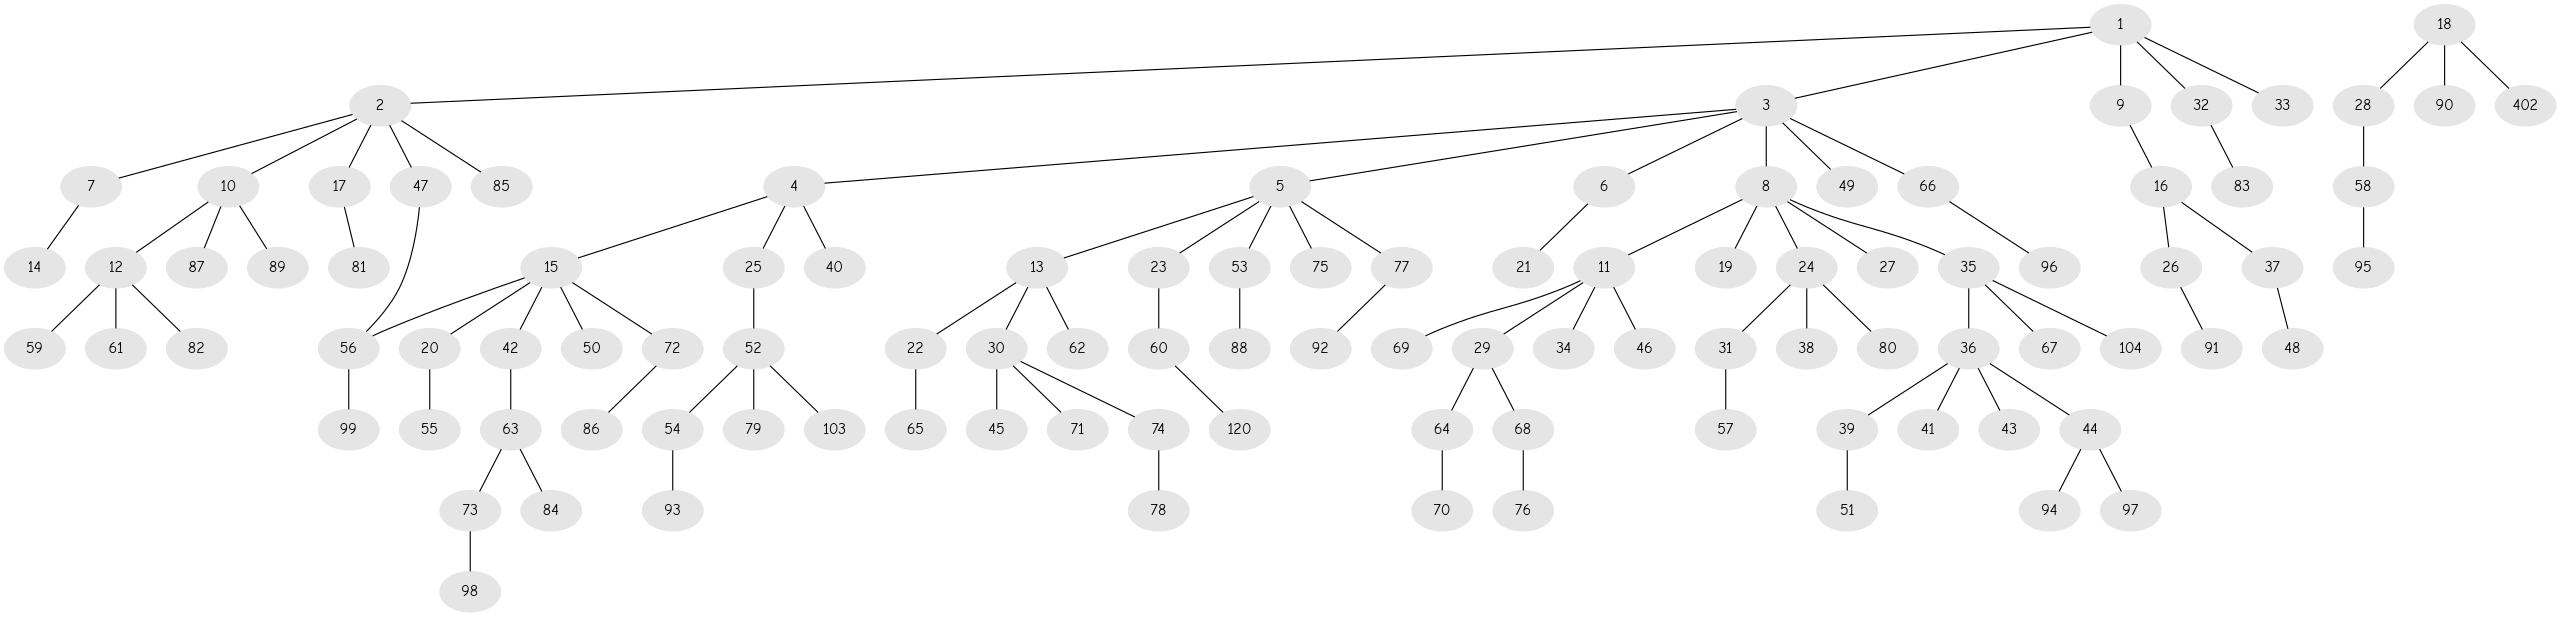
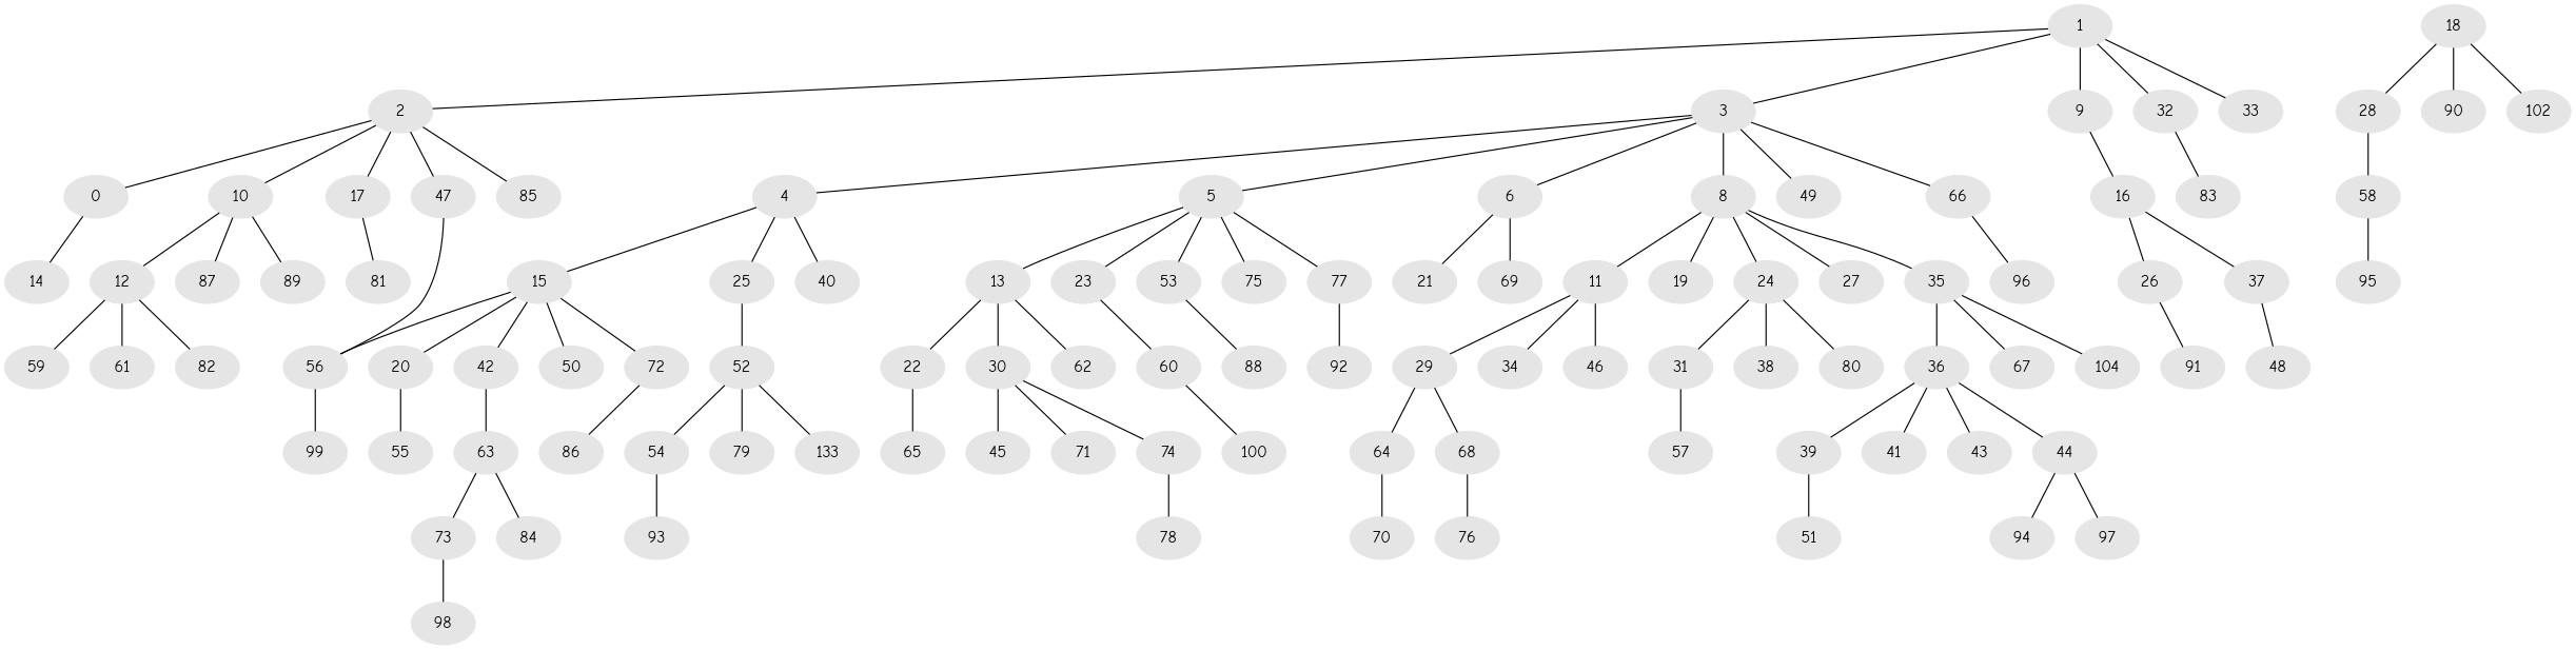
  graph {
    fontname="Comic Neue"
    node [color=gray90 fontname="Comic Neue" style=filled]
    edge [fontname="Comic Neue"]
    1
    2
    3
    9
    32
    33
-   7
+   7 [label=0]
    10
    17
    47
    85
    4
    5
    6
    8
    49
    66
    16
    83
    14
    12
    87
    89
    81
    56
    15
    25
    40
    13
    23
    53
    75
    77
    21
    69
    11
    19
    24
    27
    35
    96
    20
    42
    50
    72
    52
    22
    30
    62
    60
    88
    92
    29
    34
    46
    31
    38
    80
    36
    67
    104
    26
    37
    59
    61
    82
    64
    68
    65
    45
    71
    74
    18
    28
    90
-   102 [label=402]
+   102
    55
    63
    86
    91
    48
    58
-   100 [label=120]
+   100
    57
    54
    79
-   103
+   103 [label=133]
    95
    70
    76
    78
    39
    41
    43
    44
    51
    94
    97
    73
    84
    99
    93
    98
    1 -- 2
    1 -- 3
    1 -- 9
    1 -- 32
    1 -- 33
    2 -- 7
    2 -- 10
    2 -- 17
    2 -- 47
    2 -- 85
    3 -- 4
    3 -- 5
    3 -- 6
    3 -- 8
    3 -- 49
    3 -- 66
    9 -- 16
    32 -- 83
    7 -- 14
    10 -- 12
    10 -- 87
    10 -- 89
    17 -- 81
    47 -- 56
    4 -- 15
    4 -- 25
    4 -- 40
    5 -- 13
    5 -- 23
    5 -- 53
    5 -- 75
    5 -- 77
    6 -- 21
-   11 -- 69
+   6 -- 69
    8 -- 11
    8 -- 19
    8 -- 24
    8 -- 27
    8 -- 35
    66 -- 96
    16 -- 26
    16 -- 37
    12 -- 59
    12 -- 61
    12 -- 82
    56 -- 99
    15 -- 56
    15 -- 20
    15 -- 42
    15 -- 50
    15 -- 72
    25 -- 52
    13 -- 22
    13 -- 30
    13 -- 62
    23 -- 60
    53 -- 88
    77 -- 92
    11 -- 29
    11 -- 34
    11 -- 46
    24 -- 31
    24 -- 38
    24 -- 80
    35 -- 36
    35 -- 67
    35 -- 104
    20 -- 55
    42 -- 63
    72 -- 86
    52 -- 54
    52 -- 79
    52 -- 103
    22 -- 65
    30 -- 45
    30 -- 71
    30 -- 74
    60 -- 100
    29 -- 64
    29 -- 68
    31 -- 57
    36 -- 39
    36 -- 41
    36 -- 43
    36 -- 44
    26 -- 91
    37 -- 48
    64 -- 70
    68 -- 76
    74 -- 78
    18 -- 28
    18 -- 90
    18 -- 102
    28 -- 58
    63 -- 73
    63 -- 84
    58 -- 95
    54 -- 93
    39 -- 51
    44 -- 94
    44 -- 97
    73 -- 98
  }
